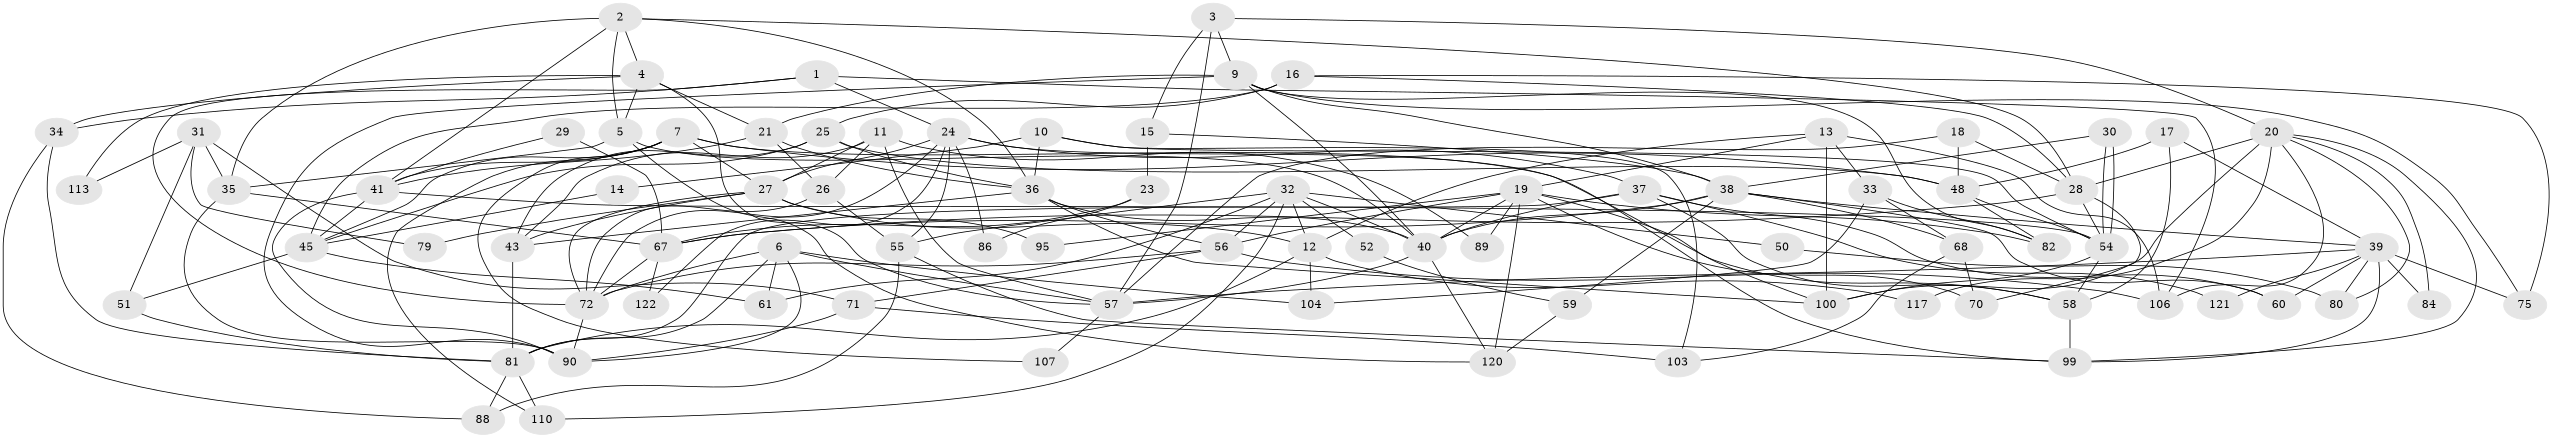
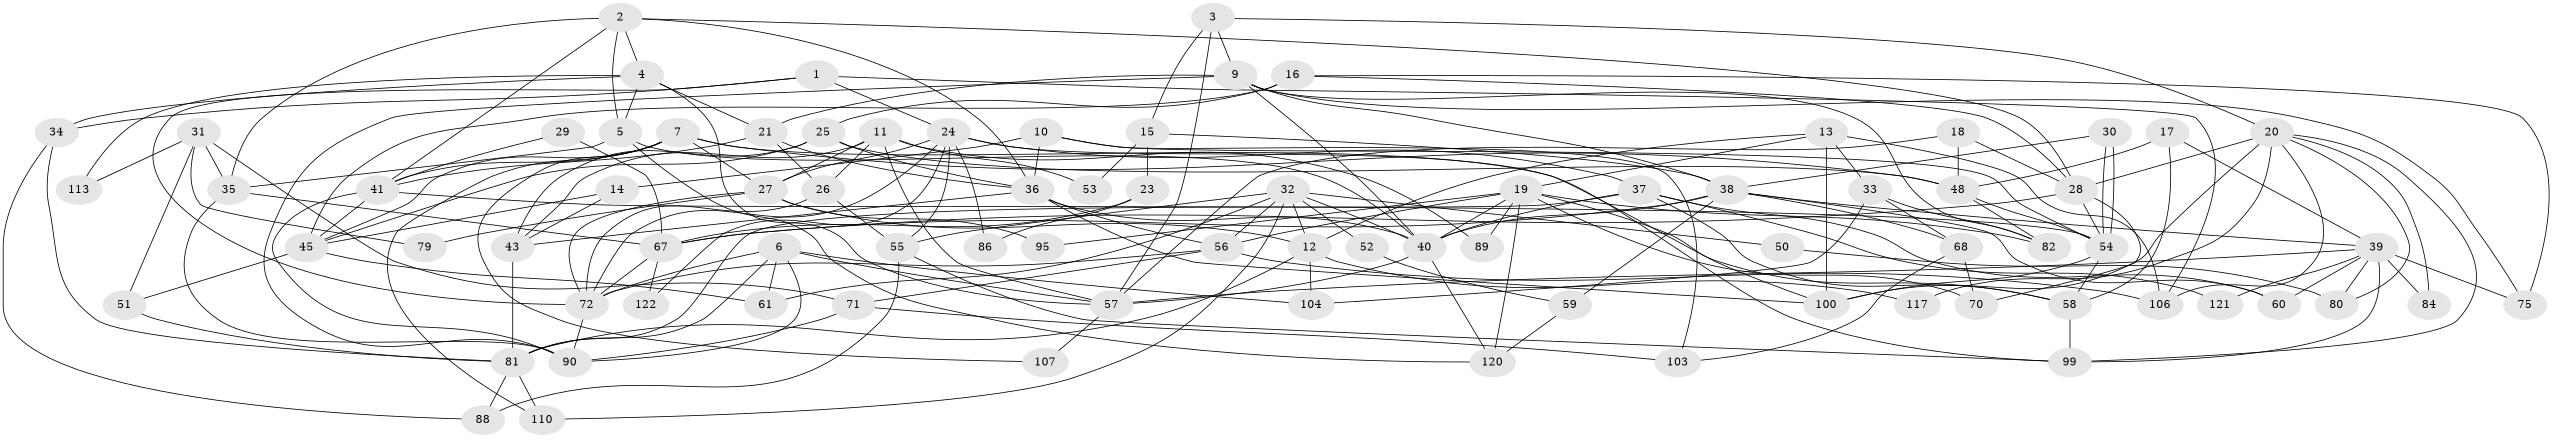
  graph {
    node [color=gray90 style=filled]
    24 [super="+98"]
    72 [super="+94"]
    27 [super="+77"]
    99
    86
    37
    55
    122
    1
    34 [super="+83"]
    106 [super="+118"]
    81 [super="+92"]
    88
    90 [super="+112"]
    2 [super="+114"]
    4 [super="+12"]
    5 [super="+73"]
    28 [super="+69"]
    35 [super="+96"]
    36 [super="+119"]
    41 [super="+66"]
    57 [super="+62"]
    21
    113
    40 [super="+65"]
    120
    54 [super="+116"]
    70
    67 [super="+97"]
    100 [super="+109"]
    43 [super="+85"]
    56 [super="+108"]
    45 [super="+49"]
    3 [super="+111"]
    9 [super="+22"]
    15
    20 [super="+102"]
    38 [super="+93"]
    75 [super="+87"]
    82
+   53
    23
    80
    84
    117
    107
    26 [super="+44"]
    6 [super="+64"]
    61
    104
    110
    7 [super="+8"]
    48 [super="+105"]
    n54 [label=12]
    95
    79
    51
    39 [super="+76"]
    68
    60 [super="+74"]
    59
    10 [super="+78"]
    14
    103
    58
    11 [super="+47"]
    89
    19 [super="+91"]
    13
    33
    16 [super="+46"]
    25
    17 [super="+115"]
    29
    121
    18
    71
    30
    31
    32 [super="+63"]
    50
    52
    24 -- 72
    24 -- 27
    24 -- 99
    24 -- 86
    24 -- 37
    24 -- 55
    24 -- 122
    72 -- 90
    27 -- 72
-   27 -- 43
+   14 -- 43
    27 -- n54
    27 -- 95
    27 -- 79
    37 -- 81
    37 -- 40
    37 -- 60
    37 -- 58
    37 -- 121
    55 -- 99
    55 -- 88
    1 -- 24
    1 -- 72
    1 -- 34
    1 -- 106
    34 -- 81
    34 -- 88
    81 -- 88
    81 -- 110
    2 -- 4
    2 -- 5
    2 -- 28
    2 -- 35
    2 -- 36
    2 -- 41
    4 -- 34
    4 -- 5
    4 -- 57
    4 -- 21
    4 -- 113
    5 -- 35
    5 -- 40
    5 -- 120
    28 -- 54
    28 -- 70
    28 -- 67
    35 -- 90
    35 -- 67
    36 -- 40
    36 -- 100
    36 -- 43
    36 -- 56
    41 -- 90
    41 -- 54
    41 -- 45
    57 -- 107
    21 -- 36
    21 -- 41
    21 -- 26
    40 -- 57
    40 -- 120
    54 -- 100
    54 -- 58
    67 -- 72
    67 -- 122
    43 -- 81
    56 -- 72
    56 -- 106
    56 -- 71
    45 -- 61
    45 -- 51
    3 -- 57
    3 -- 9
    3 -- 15
    3 -- 20
    9 -- 90 [weight=2]
    9 -- 21
    9 -- 40
    9 -- 38
    9 -- 75
    9 -- 82
    15 -- 38
+   15 -- 53
    15 -- 23
    20 -- 99
    20 -- 106
    20 -- 28
    20 -- 100 [weight=2]
    20 -- 80
    20 -- 84
    20 -- 117
    38 -- 40 [weight=2]
    38 -- 67
    38 -- 39
    38 -- 68
    38 -- 60
    38 -- 59
    23 -- 86
    23 -- 67
    26 -- 72
    26 -- 55
    6 -- 72
    6 -- 81
    6 -- 90
    6 -- 57
    6 -- 61
    6 -- 104
    7 -- 27
    7 -- 41
    7 -- 100
    7 -- 45
    7 -- 107
    7 -- 110
    7 -- 48
    48 -- 54
    48 -- 82
    n54 -- 81
    n54 -- 117
    n54 -- 104
    51 -- 81
    39 -- 99
    39 -- 57
    39 -- 75
    39 -- 80
    39 -- 84
    39 -- 60
    39 -- 121
    68 -- 70
    68 -- 103
    59 -- 120
    10 -- 36
    10 -- 54
    10 -- 14
    10 -- 103
    14 -- 45
    58 -- 99
    11 -- 27
    11 -- 57
    11 -- 43
+   11 -- 53
    11 -- 26 [weight=2]
    11 -- 89
    19 -- 40
    19 -- 120
    19 -- 70
    19 -- 56
    19 -- 82
    19 -- 95
    19 -- 58
    19 -- 89
    13 -- 106
    13 -- 100
    13 -- n54
    13 -- 19
    13 -- 33
    33 -- 82
    33 -- 104
    33 -- 68
    16 -- 28
    16 -- 45 [weight=2]
    16 -- 75
    16 -- 25
    25 -- 36
    25 -- 43
    25 -- 45
    25 -- 48
    17 -- 48
    17 -- 39
    17 -- 58
    29 -- 41
    29 -- 67 [weight=2]
    18 -- 28
    18 -- 57
    18 -- 48
    71 -- 90
    71 -- 103
    30 -- 54
    30 -- 54
    30 -- 38
    31 -- 35
    31 -- 113
    31 -- 79
    31 -- 51
    31 -- 71
    32 -- 55
    32 -- 40
    32 -- 56
    32 -- 61
    32 -- 110
    32 -- n54
    32 -- 50
    32 -- 52
    50 -- 80
    52 -- 59
  }
